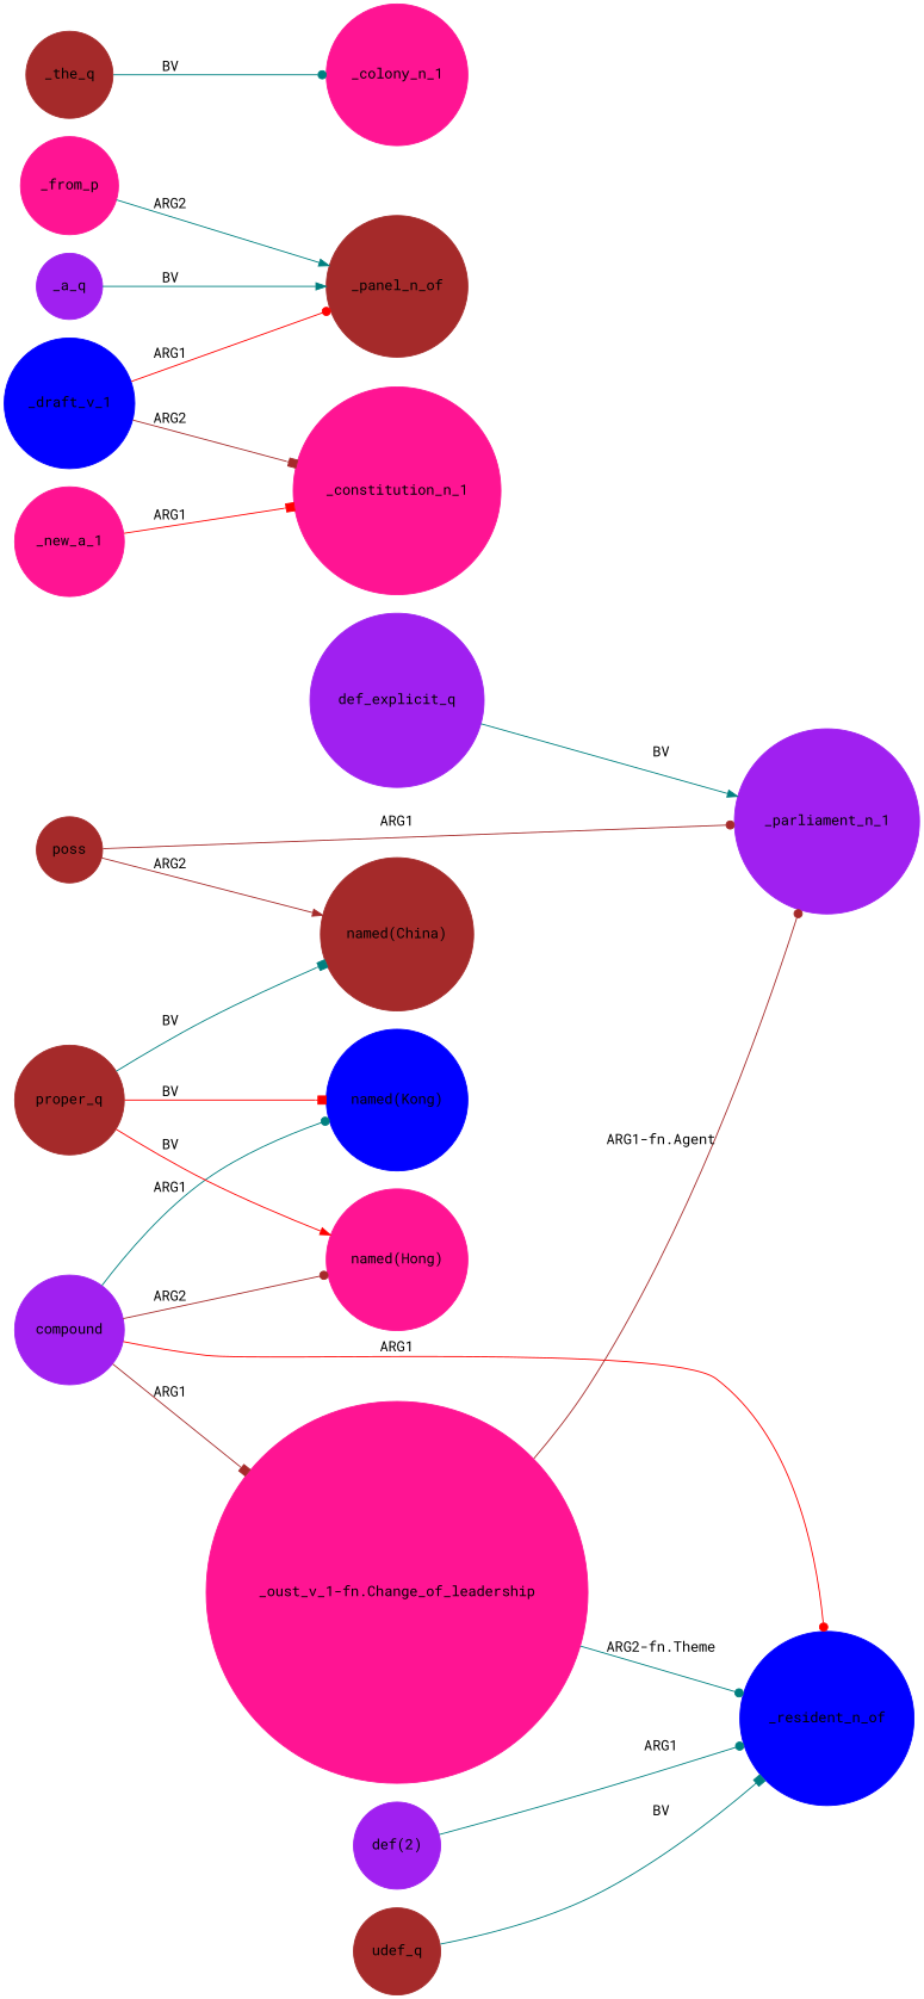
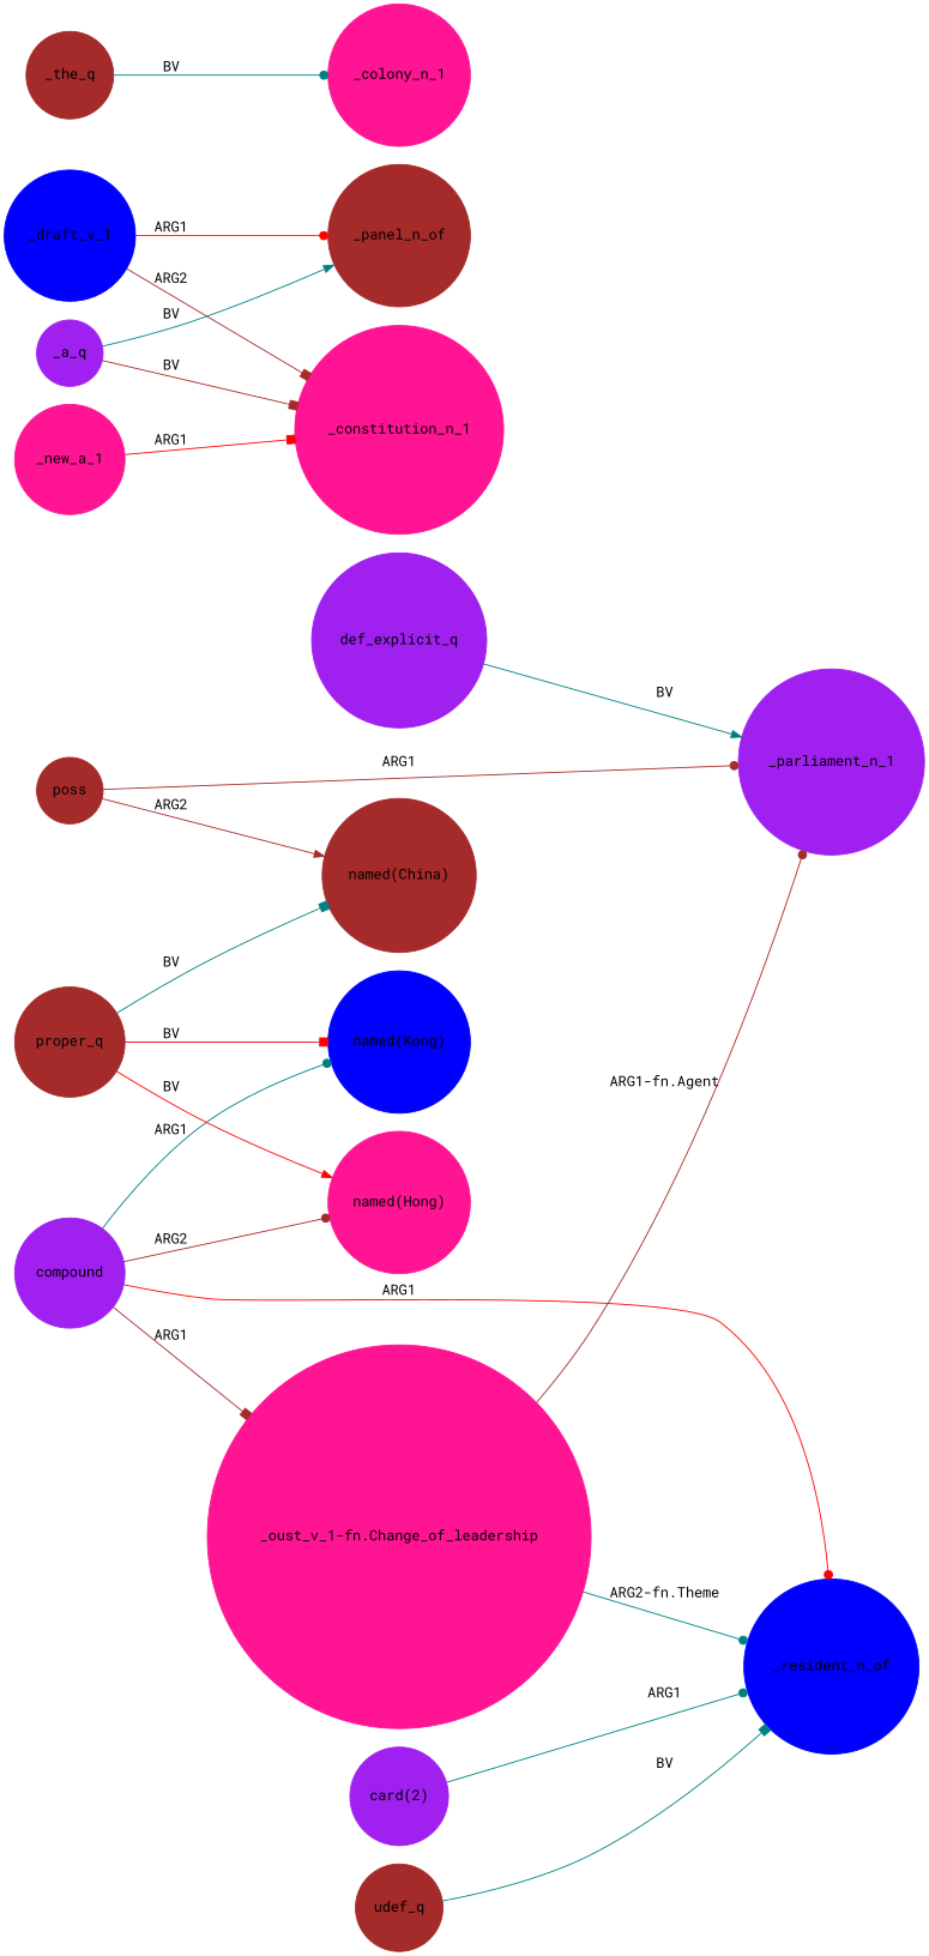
  digraph {
    fontname="Roboto Mono"
    rankdir=LR
    node [color=deeppink fontname="Roboto Mono" shape=circle style=filled]
    edge [arrowhead=dot color=teal fontname="Roboto Mono"]
    def_explicit_q [color=purple]
    _parliament_n_1 [color=purple]
    _constitution_n_1
    _colony_n_1
    poss [color=brown]
    "named(China)" [color=brown]
    _draft_v_1 [color=blue]
    _panel_n_of [color=brown]
    _new_a_1
    _resident_n_of [color=blue]
    compound [color=purple]
    "named(Hong)"
    "named(Kong)" [color=blue]
    "_oust_v_1-fn.Change_of_leadership"
-   "card(2)" [color=purple label="def(2)"]
-   _from_p
+   "card(2)" [color=purple]
    proper_q [color=brown]
    udef_q [color=brown]
    _a_q [color=purple]
    _the_q [color=brown]
    def_explicit_q -> _parliament_n_1 [arrowhead=normal label=BV]
    poss -> _parliament_n_1 [color=brown label=ARG1]
    poss -> "named(China)" [arrowhead=normal color=brown label=ARG2]
    _draft_v_1 -> _constitution_n_1 [arrowhead=box color=brown label=ARG2]
    _draft_v_1 -> _panel_n_of [color=red label=ARG1]
    _new_a_1 -> _constitution_n_1 [arrowhead=box color=red label=ARG1]
    compound -> _resident_n_of [color=red label=ARG1]
    compound -> "named(Hong)" [color=brown label=ARG2]
    compound -> "named(Kong)" [label=ARG1]
    compound -> "_oust_v_1-fn.Change_of_leadership" [arrowhead=box color=brown label=ARG1]
    "_oust_v_1-fn.Change_of_leadership" -> _parliament_n_1 [color=brown label="ARG1-fn.Agent"]
    "_oust_v_1-fn.Change_of_leadership" -> _resident_n_of [label="ARG2-fn.Theme"]
    "card(2)" -> _resident_n_of [label=ARG1]
-   _from_p -> _panel_n_of [arrowhead=normal label=ARG2]
    proper_q -> "named(China)" [arrowhead=box label=BV]
    proper_q -> "named(Hong)" [arrowhead=normal color=red label=BV]
    proper_q -> "named(Kong)" [arrowhead=box color=red label=BV]
    udef_q -> _resident_n_of [arrowhead=box label=BV]
+   _a_q -> _constitution_n_1 [arrowhead=box color=brown label=BV]
    _a_q -> _panel_n_of [arrowhead=normal label=BV]
    _the_q -> _colony_n_1 [label=BV]
  }
